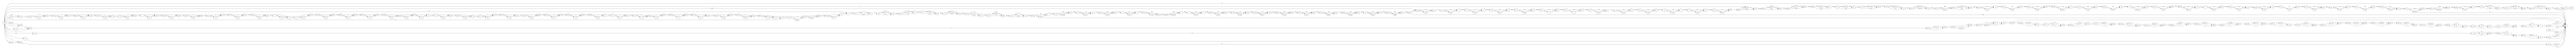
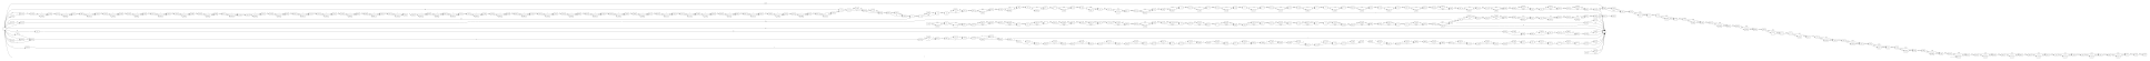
  digraph {
    fontname=Ubuntu
    rankdir=LR
    node [fontname=Ubuntu shape=rectangle]
    edge [fontname=Ubuntu]
    2
    73
    95
    47422
    106
    127
    47442
    263
    284
    47462
    476
    500
    47485
    575
    596
    47505
    749
    785
    47540
    788
    830
    47581
    836
    857
    47601
    896
    899
    917
    1
    1049
    1115
    47686
    1273
    1294
    47706
    1315
    1336
    47726
    1414
    1444
    47755
    1516
    1537
    47775
    1687
    1717
    47804
    1747
    1774
    47830
    1828
    1849
    47850
    1951
    1978
    47876
    1987
    2008
    47896
    2020
    2062
    47937
    2071
    2104
    47969
    2116
    2158
    48010
    2299
    2338
    48048
    2341
    2362
    48068
    2476
    2497
    48088
    2533
    2680
    2707
    42329
    2710
    2731
    42349
    2755
    2776
    42369
    2782
    2803
    42389
    2812
    2833
    42409
    3007
    3028
    42429
    3076
    3142
    42494
    3154
    3175
    42514
    3251
    3286
    42548
    3303
    3325
    42569
    3424
    3445
    42589
    3466
    3508
    42630
    3568
    3589
    42650
    3694
    3715
    42669
    3774
    3795
    42690
    3862
    3883
    42710
    3885
    3912
    42736
    3925
    3948
    42758
    3954
    4005
    42808
    4038
    4059
    42828
    4060
-   4092
    42859
    4125
    4146
    42879
    4185
    42917
    4209
    4230
    42937
    4305
    4377
    43008
    4382
    4429
    43054
    4484
    4517
    43086
    4526
    4547
    43106
    4550
    4583
    43138
    4613
    4640
    43164
    4715
    4748
    43196
    4818
    4848
    43225
    4921
    4960
    43263
    5056
    5077
    43283
    5089
    5140
    43333
    5143
    5164
    43353
    5176
    5198
    43374
    5242
    5269
    43400
    5297
    5318
    43420
    5320
    5347
    43446
    5557
    5560
    5596
    5612
    5633
    43504
    5684
    5705
    43524
    5799
    5820
    43544
    5825
    5846
    43564
    5906
    5927
    43584
    5982
    45233
    48183
    7640
    24745
    7641
    8179
    8200
    17964
    8280
    8301
    17984
    9012
    9032
    18002
    11963
    19661
    21371
    21372
    21548
    21569
    46282
    21712
    21733
    46302
    21809
    21830
    46322
    21875
    21896
    46342
    21935
    21956
    46362
    21979
    22000
    46382
    22010
    22058
    46429
    22064
    22085
    46449
    22127
    22148
    46469
    22157
    22217
    46528
    22238
    22261
    46550
    22292
    22319
    46576
    22442
    22477
    46610
    22481
    22502
    46630
    22844
    22902
    46687
    22931
    22961
    46716
    22976
    23036
    46775
    23069
    46807
    23105
    46842
    23114
    23183
    46910
    23270
    23338
    46977
    23397
    23418
    46998
    23495
    23516
    47018
    23579
    23600
    47038
    23615
    23636
    47058
    23666
    23687
    47078
    23690
    23711
    47098
    23741
    23762
    47118
    23777
    23798
    47138
    23819
    47158
    23843
    23903
    47217
    23942
    23963
    47237
    24093
    24125
    47268
    24131
    24152
    47288
    24194
    24226
    47319
    24323
    24523
    24544
    47339
    24565
    47359
    24596
    24639
    47401
    25181
    25213
    37454
    25297
    25318
    37474
    25450
    25470
    25471
    25491
    25683
    25760
    25781
    37514
    25852
    25874
    37535
    26037
    26058
    n365 [label=31555]
    26578
    26599
    37575
    26626
    26647
    37595
    26758
    26779
    37615
    26788
    26809
    37635
    26864
    26896
    37666
    26933
    26954
    37686
    26964
    26985
    37706
    27080
    27101
    37726
    27158
    27182
    37749
    27314
    27335
    37769
    28264
    28285
    37789
    28642
    28663
    37809
    29623
    29658
    37843
    29713
    29734
    37863
    29740
    29761
    37883
    29836
    29857
    37903
    29869
    29890
    37923
    29929
    29974
    37967
    30008
    30725
    36706
    36707
    42283
    46262
    49216
    54791
    54792
    55197
    60772
    0
    2 -> 73 [label=2869]
    73 -> 95 [label=2560]
    73 -> 47422 [label=309]
    95 -> 106 [label=2869]
    47422 -> 95 [label=309]
    106 -> 127 [label=2560]
    106 -> 47442 [label=309]
    127 -> 263 [label=2869]
    47442 -> 127 [label=309]
    263 -> 284 [label=2560]
    263 -> 47462 [label=309]
    284 -> 476 [label=2869]
    47462 -> 284 [label=309]
    476 -> 500 [label=2560]
    476 -> 47485 [label=309]
    500 -> 575 [label=2869]
    47485 -> 500 [label=309]
    575 -> 596 [label=2560]
    575 -> 47505 [label=309]
    596 -> 749 [label=2869]
    47505 -> 596 [label=309]
    749 -> 785 [label=2560]
    749 -> 47540 [label=309]
    785 -> 788 [label=2869]
    47540 -> 785 [label=309]
    788 -> 830 [label=2560]
    788 -> 47581 [label=309]
    830 -> 836 [label=2869]
    47581 -> 830 [label=309]
    836 -> 857 [label=2560]
    836 -> 47601 [label=309]
    857 -> 896 [label=2869]
    47601 -> 857 [label=309]
    896 -> 899 [label=2560]
    896 -> 917 [label=309]
    899 -> 917 [label=2559]
    899 -> 1 [label=1]
    917 -> 1049 [label=2868]
    1049 -> 1115 [label=2559]
    1049 -> 47686 [label=309]
    1115 -> 1273 [label=2868]
    47686 -> 1115 [label=309]
    1273 -> 1294 [label=2559]
    1273 -> 47706 [label=309]
    1294 -> 1315 [label=2868]
    47706 -> 1294 [label=309]
    1315 -> 1336 [label=2559]
    1315 -> 47726 [label=309]
    1336 -> 1414 [label=2868]
    47726 -> 1336 [label=309]
    1414 -> 1444 [label=2559]
    1414 -> 47755 [label=309]
    1444 -> 1516 [label=2868]
    47755 -> 1444 [label=309]
    1516 -> 1537 [label=2559]
    1516 -> 47775 [label=309]
    1537 -> 1687 [label=2868]
    47775 -> 1537 [label=309]
    1687 -> 1717 [label=2559]
    1687 -> 47804 [label=309]
    1717 -> 1747 [label=2868]
    47804 -> 1717 [label=309]
    1747 -> 1774 [label=2559]
    1747 -> 47830 [label=309]
    1774 -> 1828 [label=2868]
    47830 -> 1774 [label=309]
    1828 -> 1849 [label=2559]
    1828 -> 47850 [label=309]
    1849 -> 1951 [label=2868]
    47850 -> 1849 [label=309]
    1951 -> 1978 [label=2559]
    1951 -> 47876 [label=309]
    1978 -> 1987 [label=2868]
    47876 -> 1978 [label=309]
    1987 -> 2008 [label=2559]
    1987 -> 47896 [label=309]
    2008 -> 2020 [label=2868]
    47896 -> 2008 [label=309]
    2020 -> 2062 [label=2559]
    2020 -> 47937 [label=309]
    2062 -> 2071 [label=2868]
    47937 -> 2062 [label=309]
    2071 -> 2104 [label=2559]
    2071 -> 47969 [label=309]
    2104 -> 2116 [label=2868]
    47969 -> 2104 [label=309]
    2116 -> 2158 [label=2559]
    2116 -> 48010 [label=309]
    2158 -> 2299 [label=2868]
    48010 -> 2158 [label=309]
    2299 -> 2338 [label=2559]
    2299 -> 48048 [label=309]
    2338 -> 2341 [label=2868]
    48048 -> 2338 [label=309]
    2341 -> 2362 [label=2559]
    2341 -> 48068 [label=309]
    2362 -> 2476 [label=2868]
    48068 -> 2362 [label=309]
    2476 -> 2497 [label=2559]
    2476 -> 48088 [label=309]
    2497 -> 2533 [label=2868]
    48088 -> 2497 [label=309]
    2533 -> 1 [label=309]
    2533 -> 2680 [label=2559]
    2680 -> 2707 [label=2559]
    2680 -> 42329 [label=36573]
    2707 -> 2710 [label=39132]
    42329 -> 2707 [label=36573]
    2710 -> 2731 [label=2559]
    2710 -> 42349 [label=36573]
    2731 -> 2755 [label=39132]
    42349 -> 2731 [label=36573]
    2755 -> 2776 [label=2559]
    2755 -> 42369 [label=36573]
    2776 -> 2782 [label=39132]
    42369 -> 2776 [label=36573]
    2782 -> 2803 [label=2559]
    2782 -> 42389 [label=36573]
    2803 -> 2812 [label=39132]
    42389 -> 2803 [label=36573]
    2812 -> 2833 [label=2559]
    2812 -> 42409 [label=36573]
    2833 -> 3007 [label=39132]
    42409 -> 2833 [label=36573]
    3007 -> 3028 [label=2559]
    3007 -> 42429 [label=36573]
    3028 -> 3076 [label=39132]
    42429 -> 3028 [label=36573]
    3076 -> 3142 [label=2559]
    3076 -> 42494 [label=36573]
    3142 -> 3154 [label=39132]
    42494 -> 3142 [label=36573]
    3154 -> 3175 [label=2559]
    3154 -> 42514 [label=36573]
    3175 -> 3251 [label=39132]
    42514 -> 3175 [label=36573]
    3251 -> 3286 [label=2559]
    3251 -> 42548 [label=36573]
    3286 -> 3303 [label=39132]
    42548 -> 3286 [label=36573]
    3303 -> 3325 [label=2559]
    3303 -> 42569 [label=36573]
    3325 -> 3424 [label=39132]
    42569 -> 3325 [label=36573]
    3424 -> 3445 [label=2559]
    3424 -> 42589 [label=36573]
    3445 -> 3466 [label=39132]
    42589 -> 3445 [label=36573]
    3466 -> 3508 [label=2559]
    3466 -> 42630 [label=36573]
    3508 -> 3568 [label=39132]
    42630 -> 3508 [label=36573]
    3568 -> 3589 [label=2559]
    3568 -> 42650 [label=36573]
    3589 -> 3694 [label=39132]
    42650 -> 3589 [label=36573]
    3694 -> 3715 [label=2559]
    3694 -> 42669 [label=36573]
    3715 -> 3774 [label=39136]
    42669 -> 3715 [label=36577]
    3774 -> 3795 [label=2559]
    3774 -> 42690 [label=36577]
    3795 -> 3862 [label=39136]
    42690 -> 3795 [label=36577]
    3862 -> 3883 [label=2559]
    3862 -> 42710 [label=36577]
    3883 -> 3885 [label=39136]
    42710 -> 3883 [label=36577]
    3885 -> 3912 [label=2559]
    3885 -> 42736 [label=36577]
    3912 -> 3925 [label=39136]
    42736 -> 3912 [label=36577]
    3925 -> 3948 [label=2559]
    3925 -> 42758 [label=36577]
    3948 -> 3954 [label=39136]
    42758 -> 3948 [label=36577]
    3954 -> 4005 [label=2559]
    3954 -> 42808 [label=36577]
    4005 -> 4038 [label=39136]
    42808 -> 4005 [label=36577]
    4038 -> 4059 [label=2559]
    4038 -> 42828 [label=36577]
    4059 -> 4060 [label=39136]
    42828 -> 4059 [label=36577]
-   4060 -> 4092 [label=2559]
    4060 -> 42859 [label=36577]
-   4092 -> 4125 [label=39136]
-   42859 -> 4092 [label=36577]
    4125 -> 4146 [label=2559]
    4125 -> 42879 [label=36577]
    4146 -> 4185 [label=2559]
    4146 -> 42917 [label=36577]
    42879 -> 4146 [label=36577]
    4185 -> 4209 [label=39136]
    42917 -> 4185 [label=36577]
    4209 -> 4230 [label=2559]
    4209 -> 42937 [label=36577]
    4230 -> 4305 [label=39136]
    42937 -> 4230 [label=36577]
    4305 -> 4377 [label=2559]
    4305 -> 43008 [label=36577]
    4377 -> 4382 [label=39136]
    43008 -> 4377 [label=36577]
    4382 -> 4429 [label=2559]
    4382 -> 43054 [label=36577]
    4429 -> 4484 [label=39136]
    43054 -> 4429 [label=36577]
    4484 -> 4517 [label=2559]
    4484 -> 43086 [label=36577]
    4517 -> 4526 [label=39136]
    43086 -> 4517 [label=36577]
    4526 -> 4547 [label=2559]
    4526 -> 43106 [label=36577]
    4547 -> 4550 [label=39136]
    43106 -> 4547 [label=36577]
    4550 -> 4583 [label=2559]
    4550 -> 43138 [label=36577]
    4583 -> 4613 [label=39136]
    43138 -> 4583 [label=36577]
    4613 -> 4640 [label=2559]
    4613 -> 43164 [label=36577]
    4640 -> 4715 [label=39136]
    43164 -> 4640 [label=36577]
    4715 -> 4748 [label=2559]
    4715 -> 43196 [label=36577]
    4748 -> 4818 [label=39136]
    43196 -> 4748 [label=36577]
    4818 -> 4848 [label=2559]
    4818 -> 43225 [label=36577]
    4848 -> 4921 [label=39136]
    43225 -> 4848 [label=36577]
    4921 -> 4960 [label=2559]
    4921 -> 43263 [label=36577]
    4960 -> 5056 [label=39136]
    43263 -> 4960 [label=36577]
    5056 -> 5077 [label=2559]
    5056 -> 43283 [label=36577]
    5077 -> 5089 [label=39136]
    43283 -> 5077 [label=36577]
    5089 -> 5140 [label=2559]
    5089 -> 43333 [label=36577]
    5140 -> 5143 [label=39136]
    43333 -> 5140 [label=36577]
    5143 -> 5164 [label=2559]
    5143 -> 43353 [label=36577]
    5164 -> 5176 [label=39136]
    43353 -> 5164 [label=36577]
    5176 -> 5198 [label=2559]
    5176 -> 43374 [label=36577]
    5198 -> 5242 [label=39136]
    43374 -> 5198 [label=36577]
    5242 -> 5269 [label=2559]
    5242 -> 43400 [label=36577]
    5269 -> 5297 [label=39136]
    43400 -> 5269 [label=36577]
    5297 -> 5318 [label=2559]
    5297 -> 43420 [label=36577]
    5318 -> 5320 [label=39136]
    43420 -> 5318 [label=36577]
    5320 -> 5347 [label=2559]
    5320 -> 43446 [label=36577]
    5347 -> 5557 [label=39136]
    43446 -> 5347 [label=36577]
    5557 -> 5560 [label=2559]
    5557 -> 5596 [label=36577]
    5560 -> 1 [label=40]
    5560 -> 5596 [label=2519]
    5596 -> 5612 [label=39096]
    5612 -> 5633 [label=2519]
    5612 -> 43504 [label=36577]
    5633 -> 5684 [label=39096]
    43504 -> 5633 [label=36577]
    5684 -> 5705 [label=2519]
    5684 -> 43524 [label=36577]
    5705 -> 5799 [label=39096]
    43524 -> 5705 [label=36577]
    5799 -> 5820 [label=2519]
    5799 -> 43544 [label=36577]
    5820 -> 5825 [label=39096]
    43544 -> 5820 [label=36577]
    5825 -> 5846 [label=2519]
    5825 -> 43564 [label=36577]
    5846 -> 5906 [label=39096]
    43564 -> 5846 [label=36577]
    5906 -> 5927 [label=2519]
    5906 -> 43584 [label=36577]
    5927 -> 5982 [label=39096]
    43584 -> 5927 [label=36577]
    5982 -> 1 [label=2519]
    5982 -> 45233 [label=36577]
    45233 -> 48183 [label=4]
    7640 -> 24745 [label=1]
    24745 -> 25181 [label=6]
    7641 -> 8179 [label=50]
    8179 -> 8200 [label=1]
    8179 -> 17964 [label=49]
    8200 -> 8280 [label=50]
    17964 -> 8200 [label=49]
    8280 -> 8301 [label=1]
    8280 -> 17984 [label=49]
    8301 -> 9012 [label=50]
    17984 -> 8301 [label=49]
    9012 -> 9032 [label=1]
    9012 -> 18002 [label=49]
    9032 -> 11963 [label=50]
    18002 -> 9032 [label=49]
    11963 -> 1 [label=1]
    11963 -> 19661 [label=49]
    19661 -> 1 [label=49]
    21371 -> 21372 [label=1]
    21372 -> 21548 [label=310]
    21548 -> 21569 [label=1]
    21548 -> 46282 [label=309]
    21569 -> 21712 [label=310]
    46282 -> 21569 [label=309]
    21712 -> 21733 [label=1]
    21712 -> 46302 [label=309]
    21733 -> 21809 [label=310]
    46302 -> 21733 [label=309]
    21809 -> 21830 [label=1]
    21809 -> 46322 [label=309]
    21830 -> 21875 [label=310]
    46322 -> 21830 [label=309]
    21875 -> 21896 [label=1]
    21875 -> 46342 [label=309]
    21896 -> 21935 [label=310]
    46342 -> 21896 [label=309]
    21935 -> 21956 [label=1]
    21935 -> 46362 [label=309]
    21956 -> 21979 [label=310]
    46362 -> 21956 [label=309]
    21979 -> 22000 [label=1]
    21979 -> 46382 [label=309]
    22000 -> 22010 [label=310]
    46382 -> 22000 [label=309]
    22010 -> 22058 [label=1]
    22010 -> 46429 [label=309]
    22058 -> 22064 [label=310]
    46429 -> 22058 [label=309]
    22064 -> 22085 [label=1]
    22064 -> 46449 [label=309]
    22085 -> 22127 [label=310]
    46449 -> 22085 [label=309]
    22127 -> 22148 [label=1]
    22127 -> 46469 [label=309]
    22148 -> 22157 [label=310]
    46469 -> 22148 [label=309]
    22157 -> 22217 [label=1]
    22157 -> 46528 [label=309]
    22217 -> 22238 [label=310]
    46528 -> 22217 [label=309]
    22238 -> 22261 [label=1]
    22238 -> 46550 [label=309]
    22261 -> 22292 [label=310]
    46550 -> 22261 [label=309]
    22292 -> 22319 [label=1]
    22292 -> 46576 [label=309]
    22319 -> 22442 [label=310]
    46576 -> 22319 [label=309]
    22442 -> 22477 [label=1]
    22442 -> 46610 [label=309]
    22477 -> 22481 [label=310]
    46610 -> 22477 [label=309]
    22481 -> 22502 [label=1]
    22481 -> 46630 [label=309]
    22502 -> 22844 [label=310]
    46630 -> 22502 [label=309]
    22844 -> 22902 [label=1]
    22844 -> 46687 [label=309]
    22902 -> 22931 [label=310]
    46687 -> 22902 [label=309]
    22931 -> 22961 [label=1]
    22931 -> 46716 [label=309]
    22961 -> 22976 [label=310]
    46716 -> 22961 [label=309]
    22976 -> 23036 [label=1]
    22976 -> 46775 [label=309]
    23036 -> 23069 [label=1]
    23036 -> 46807 [label=309]
    46775 -> 23036 [label=309]
    23069 -> 23105 [label=1]
    23069 -> 46842 [label=309]
    46807 -> 23069 [label=309]
    23105 -> 23114 [label=310]
    46842 -> 23105 [label=309]
    23114 -> 23183 [label=1]
    23114 -> 46910 [label=309]
    23183 -> 23270 [label=310]
    46910 -> 23183 [label=309]
    23270 -> 23338 [label=1]
    23270 -> 46977 [label=309]
    23338 -> 23397 [label=310]
    46977 -> 23338 [label=309]
    23397 -> 23418 [label=1]
    23397 -> 46998 [label=309]
    23418 -> 23495 [label=310]
    46998 -> 23418 [label=309]
    23495 -> 23516 [label=1]
    23495 -> 47018 [label=309]
    23516 -> 23579 [label=310]
    47018 -> 23516 [label=309]
    23579 -> 23600 [label=1]
    23579 -> 47038 [label=309]
    23600 -> 23615 [label=310]
    47038 -> 23600 [label=309]
    23615 -> 23636 [label=1]
    23615 -> 47058 [label=309]
    23636 -> 23666 [label=310]
    47058 -> 23636 [label=309]
    23666 -> 23687 [label=1]
    23666 -> 47078 [label=309]
    23687 -> 23690 [label=310]
    47078 -> 23687 [label=309]
    23690 -> 23711 [label=1]
    23690 -> 47098 [label=309]
    23711 -> 23741 [label=310]
    47098 -> 23711 [label=309]
    23741 -> 23762 [label=1]
    23741 -> 47118 [label=309]
    23762 -> 23777 [label=310]
    47118 -> 23762 [label=309]
    23777 -> 23798 [label=1]
    23777 -> 47138 [label=309]
    23798 -> 23819 [label=1]
    23798 -> 47158 [label=309]
    47138 -> 23798 [label=309]
    23819 -> 23843 [label=310]
    47158 -> 23819 [label=309]
    23843 -> 23903 [label=1]
    23843 -> 47217 [label=309]
    23903 -> 23942 [label=310]
    47217 -> 23903 [label=309]
    23942 -> 23963 [label=1]
    23942 -> 47237 [label=309]
    23963 -> 24093 [label=310]
    47237 -> 23963 [label=309]
    24093 -> 24125 [label=1]
    24093 -> 47268 [label=309]
    24125 -> 24131 [label=310]
    47268 -> 24125 [label=309]
    24131 -> 24152 [label=1]
    24131 -> 47288 [label=309]
    24152 -> 24194 [label=310]
    47288 -> 24152 [label=309]
    24194 -> 24226 [label=1]
    24194 -> 47319 [label=309]
    24226 -> 24323 [label=310]
    47319 -> 24226 [label=309]
    24323 -> 24523 [label=350]
    24523 -> 24544 [label=41]
    24523 -> 47339 [label=309]
    24544 -> 24565 [label=41]
    24544 -> 47359 [label=309]
    47339 -> 24544 [label=309]
    24565 -> 24596 [label=350]
    47359 -> 24565 [label=309]
    24596 -> 24639 [label=41]
    24596 -> 47401 [label=309]
    24639 -> 2 [label=350]
    47401 -> 24639 [label=309]
    25181 -> 25213 [label=3]
    25181 -> 37454 [label=3]
    25213 -> 25297 [label=6]
    37454 -> 25213 [label=3]
    25297 -> 25318 [label=3]
    25297 -> 37474 [label=3]
    25318 -> 25450 [label=6]
    37474 -> 25318 [label=3]
    25450 -> 25470 [label=3]
    25450 -> 25471 [label=3]
    25470 -> 25471 [label=2]
    25470 -> 25491 [label=1]
    25471 -> 25491 [label=5]
    25491 -> 25683 [label=6]
    25683 -> 1 [label=1]
    25683 -> 25760 [label=5]
    25760 -> 25781 [label=2]
    25760 -> 37514 [label=3]
    25781 -> 25852 [label=5]
    37514 -> 25781 [label=3]
    25852 -> 25874 [label=2]
    25852 -> 37535 [label=3]
    25874 -> 26037 [label=5]
    37535 -> 25874 [label=3]
    26037 -> 26058 [label=2]
    26037 -> n365 [label=3]
    26058 -> 26578 [label=5]
    n365 -> 26058 [label=3]
    26578 -> 26599 [label=2]
    26578 -> 37575 [label=3]
    26599 -> 26626 [label=5]
    37575 -> 26599 [label=3]
    26626 -> 26647 [label=2]
    26626 -> 37595 [label=3]
    26647 -> 26758 [label=5]
    37595 -> 26647 [label=3]
    26758 -> 26779 [label=2]
    26758 -> 37615 [label=3]
    26779 -> 26788 [label=5]
    37615 -> 26779 [label=3]
    26788 -> 26809 [label=2]
    26788 -> 37635 [label=3]
    26809 -> 26864 [label=5]
    37635 -> 26809 [label=3]
    26864 -> 26896 [label=2]
    26864 -> 37666 [label=3]
    26896 -> 26933 [label=5]
    37666 -> 26896 [label=3]
    26933 -> 26954 [label=2]
    26933 -> 37686 [label=3]
    26954 -> 26964 [label=5]
    37686 -> 26954 [label=3]
    26964 -> 26985 [label=2]
    26964 -> 37706 [label=3]
    26985 -> 27080 [label=5]
    37706 -> 26985 [label=3]
    27080 -> 27101 [label=2]
    27080 -> 37726 [label=3]
    27101 -> 27158 [label=5]
    37726 -> 27101 [label=3]
    27158 -> 27182 [label=2]
    27158 -> 37749 [label=3]
    27182 -> 27314 [label=5]
    37749 -> 27182 [label=3]
    27314 -> 27335 [label=2]
    27314 -> 37769 [label=3]
    27335 -> 28264 [label=5]
    37769 -> 27335 [label=3]
    28264 -> 28285 [label=2]
    28264 -> 37789 [label=3]
    28285 -> 28642 [label=5]
    37789 -> 28285 [label=3]
    28642 -> 28663 [label=2]
    28642 -> 37809 [label=3]
    28663 -> 29623 [label=5]
    37809 -> 28663 [label=3]
    29623 -> 29658 [label=2]
    29623 -> 37843 [label=3]
    29658 -> 29713 [label=5]
    37843 -> 29658 [label=3]
    29713 -> 29734 [label=2]
    29713 -> 37863 [label=3]
    29734 -> 29740 [label=5]
    37863 -> 29734 [label=3]
    29740 -> 29761 [label=2]
    29740 -> 37883 [label=3]
    29761 -> 29836 [label=5]
    37883 -> 29761 [label=3]
    29836 -> 29857 [label=2]
    29836 -> 37903 [label=3]
    29857 -> 29869 [label=5]
    37903 -> 29857 [label=3]
    29869 -> 29890 [label=2]
    29869 -> 37923 [label=3]
    29890 -> 29929 [label=5]
    37923 -> 29890 [label=3]
    29929 -> 29974 [label=2]
    29929 -> 37967 [label=3]
    29974 -> 30008 [label=5]
    37967 -> 29974 [label=3]
    30008 -> 1 [label=3]
    30008 -> 30725 [label=2]
    30725 -> 1 [label=2]
    36706 -> 1 [label=2]
    36707 -> 24745 [label=4]
    42283 -> 36707 [label=1]
    46262 -> 1 [label=36573]
    46262 -> 49216 [label=4]
    49216 -> 1 [label=4]
    54791 -> 54792 [label=725]
    54792 -> 55197 [label=726]
    55197 -> 1 [label=725]
    55197 -> 60772 [label=1]
    60772 -> 1 [label=1]
    0 -> 2 [label=2519]
    0 -> 1 [label=81]
    0 -> 2680 [label=36573]
    0 -> 42669 [label=4]
    0 -> 7640 [label=1]
    0 -> 24745 [label=2]
    0 -> 7641 [label=49]
    0 -> 21371 [label=1]
    0 -> 21372 [label=309]
    0 -> 24323 [label=40]
    0 -> 36706 [label=2]
    0 -> 36707 [label=3]
    0 -> 42283 [label=1]
    0 -> 54791 [label=725]
    0 -> 54792 [label=1]
  }
